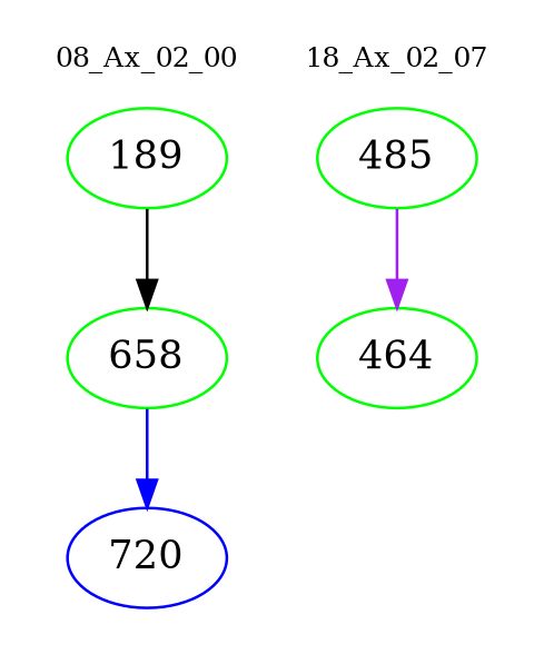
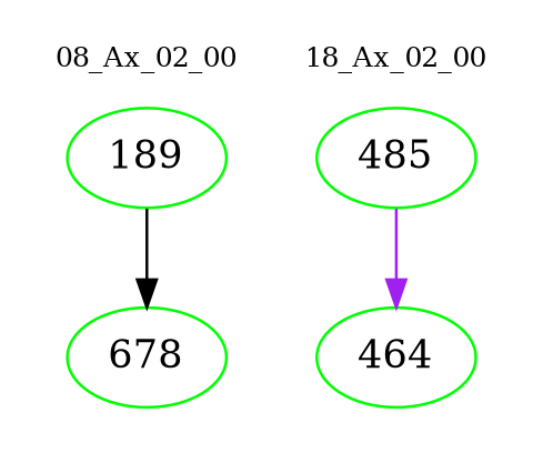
  digraph {
    node [color=green]
    n1 [label=189]
-   n2 [label=658]
-   n3 [color=blue label=720]
+   n2 [label=678]
    n4 [label=485]
    n5 [label=464]
    subgraph cluster_1 {
      color=white
      fontsize=10
      label="08_Ax_02_00"
      n1
      n2
-     n3
    }
    subgraph cluster_2 {
      color=white
      fontsize=10
-     label="18_Ax_02_07"
+     label="18_Ax_02_00"
      n4
      n5
    }
    n1 -> n2 [color=black]
-   n2 -> n3 [color=blue]
    n4 -> n5 [color=purple]
  }
